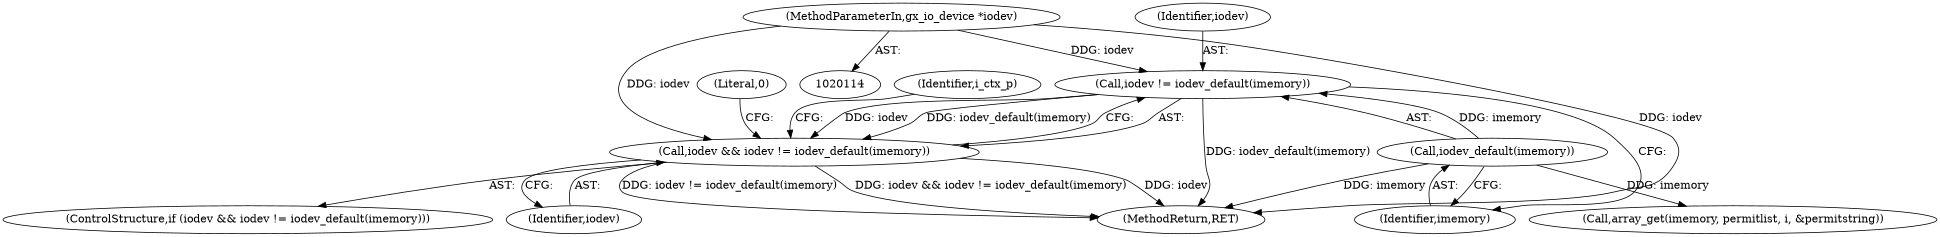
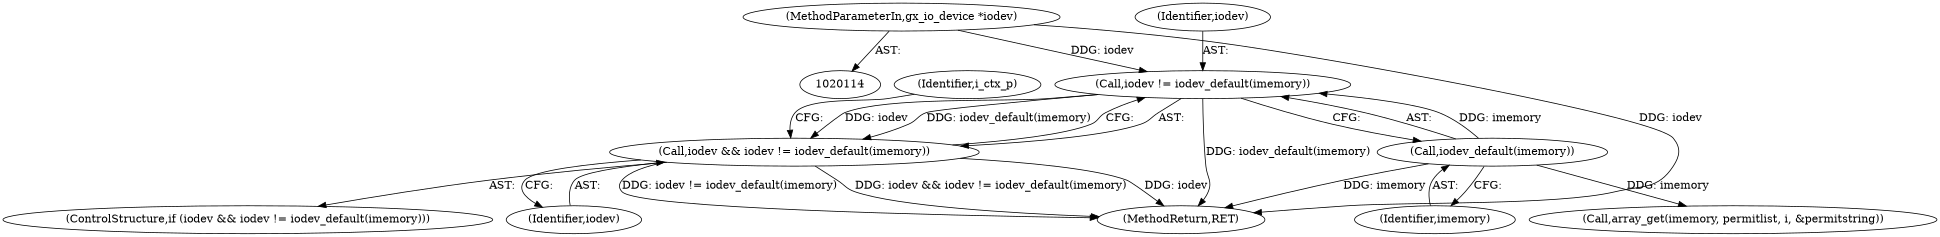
  digraph {
    n1 [label="(Call,iodev != iodev_default(imemory))"]
    n2 [label="(Call,iodev_default(imemory))"]
    n3 [label="(Call,iodev && iodev != iodev_default(imemory))"]
    n4 [label="(MethodReturn,RET)"]
    n5 [label="(Identifier,imemory)"]
    n6 [label="(Call,array_get(imemory, permitlist, i, &permitstring))"]
    n7 [label="(ControlStructure,if (iodev && iodev != iodev_default(imemory)))"]
    n8 [label="(Identifier,iodev)"]
    n9 [label="(MethodParameterIn,gx_io_device *iodev)"]
    n10 [label=1020114]
-   n11 [label="(Literal,0)"]
    n12 [label="(Identifier,i_ctx_p)"]
    n13 [label="(Identifier,iodev)"]
-   n1 -> n5 [label="CFG: "]
+   n1 -> n2 [label="CFG: "]
    n1 -> n3 [label="AST: "]
    n1 -> n3 [label="DDG: iodev"]
    n1 -> n3 [label="DDG: iodev_default(imemory)"]
    n1 -> n4 [label="DDG: iodev_default(imemory)"]
    n2 -> n1 [label="AST: "]
    n2 -> n1 [label="DDG: imemory"]
    n2 -> n4 [label="DDG: imemory"]
    n2 -> n5 [label="CFG: "]
    n2 -> n6 [label="DDG: imemory"]
    n3 -> n1 [label="CFG: "]
    n3 -> n4 [label="DDG: iodev != iodev_default(imemory)"]
    n3 -> n4 [label="DDG: iodev && iodev != iodev_default(imemory)"]
    n3 -> n4 [label="DDG: iodev"]
    n3 -> n7 [label="AST: "]
    n3 -> n8 [label="CFG: "]
    n5 -> n2 [label="AST: "]
    n8 -> n3 [label="AST: "]
    n9 -> n1 [label="DDG: iodev"]
-   n9 -> n3 [label="DDG: iodev"]
    n9 -> n4 [label="DDG: iodev"]
    n9 -> n10 [label="AST: "]
-   n11 -> n3 [label="CFG: "]
    n12 -> n3 [label="CFG: "]
    n13 -> n1 [label="AST: "]
  }
